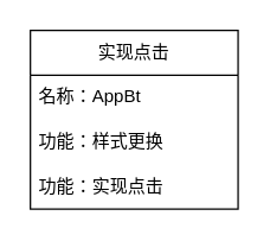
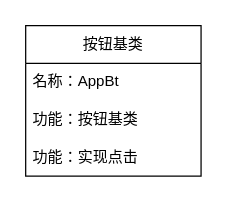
  <mxCell id="0" />
  <mxCell id="1" parent="0" />
- <mxCell id="2" value="实现点击" style="swimlane;fontStyle=0;childLayout=stackLayout;horizontal=1;startSize=30;horizontalStack=0;resizeParent=1;resizeParentMax=0;resizeLast=0;collapsible=1;marginBottom=0;whiteSpace=wrap;html=1;" vertex="1" parent="1"><mxGeometry x="20" y="20" width="140" height="120" as="geometry" /></mxCell>
+ <mxCell id="2" value="按钮基类" style="swimlane;fontStyle=0;childLayout=stackLayout;horizontal=1;startSize=30;horizontalStack=0;resizeParent=1;resizeParentMax=0;resizeLast=0;collapsible=1;marginBottom=0;whiteSpace=wrap;html=1;" vertex="1" parent="1"><mxGeometry x="20" y="20" width="140" height="120" as="geometry" /></mxCell>
  <mxCell id="3" value="名称：AppBt" style="text;strokeColor=none;fillColor=none;align=left;verticalAlign=middle;spacingLeft=4;spacingRight=4;overflow=hidden;points=[[0,0.5],[1,0.5]];portConstraint=eastwest;rotatable=0;whiteSpace=wrap;html=1;" vertex="1" parent="2"><mxGeometry y="30" width="140" height="30" as="geometry" /></mxCell>
- <mxCell id="4" value="功能：样式更换" style="text;strokeColor=none;fillColor=none;align=left;verticalAlign=middle;spacingLeft=4;spacingRight=4;overflow=hidden;points=[[0,0.5],[1,0.5]];portConstraint=eastwest;rotatable=0;whiteSpace=wrap;html=1;" vertex="1" parent="2"><mxGeometry y="60" width="140" height="30" as="geometry" /></mxCell>
+ <mxCell id="4" value="功能：按钮基类" style="text;strokeColor=none;fillColor=none;align=left;verticalAlign=middle;spacingLeft=4;spacingRight=4;overflow=hidden;points=[[0,0.5],[1,0.5]];portConstraint=eastwest;rotatable=0;whiteSpace=wrap;html=1;" vertex="1" parent="2"><mxGeometry y="60" width="140" height="30" as="geometry" /></mxCell>
  <mxCell id="5" value="功能：实现点击" style="text;strokeColor=none;fillColor=none;align=left;verticalAlign=middle;spacingLeft=4;spacingRight=4;overflow=hidden;points=[[0,0.5],[1,0.5]];portConstraint=eastwest;rotatable=0;whiteSpace=wrap;html=1;" vertex="1" parent="2"><mxGeometry y="90" width="140" height="30" as="geometry" /></mxCell>
